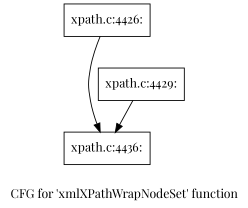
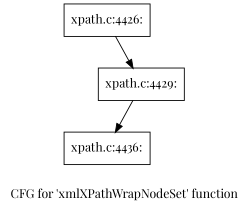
  digraph {
    fontname="Playfair Display"
    label="CFG for 'xmlXPathWrapNodeSet' function"
    node [fontname="Playfair Display" shape=record]
    edge [fontname="Playfair Display"]
    n1 [label="{xpath.c:4426:}"]
    n2 [label="{xpath.c:4436:}"]
    n3 [label="{xpath.c:4429:}"]
-   n1 -> n2
+   n1 -> n3
    n3 -> n2
  }
